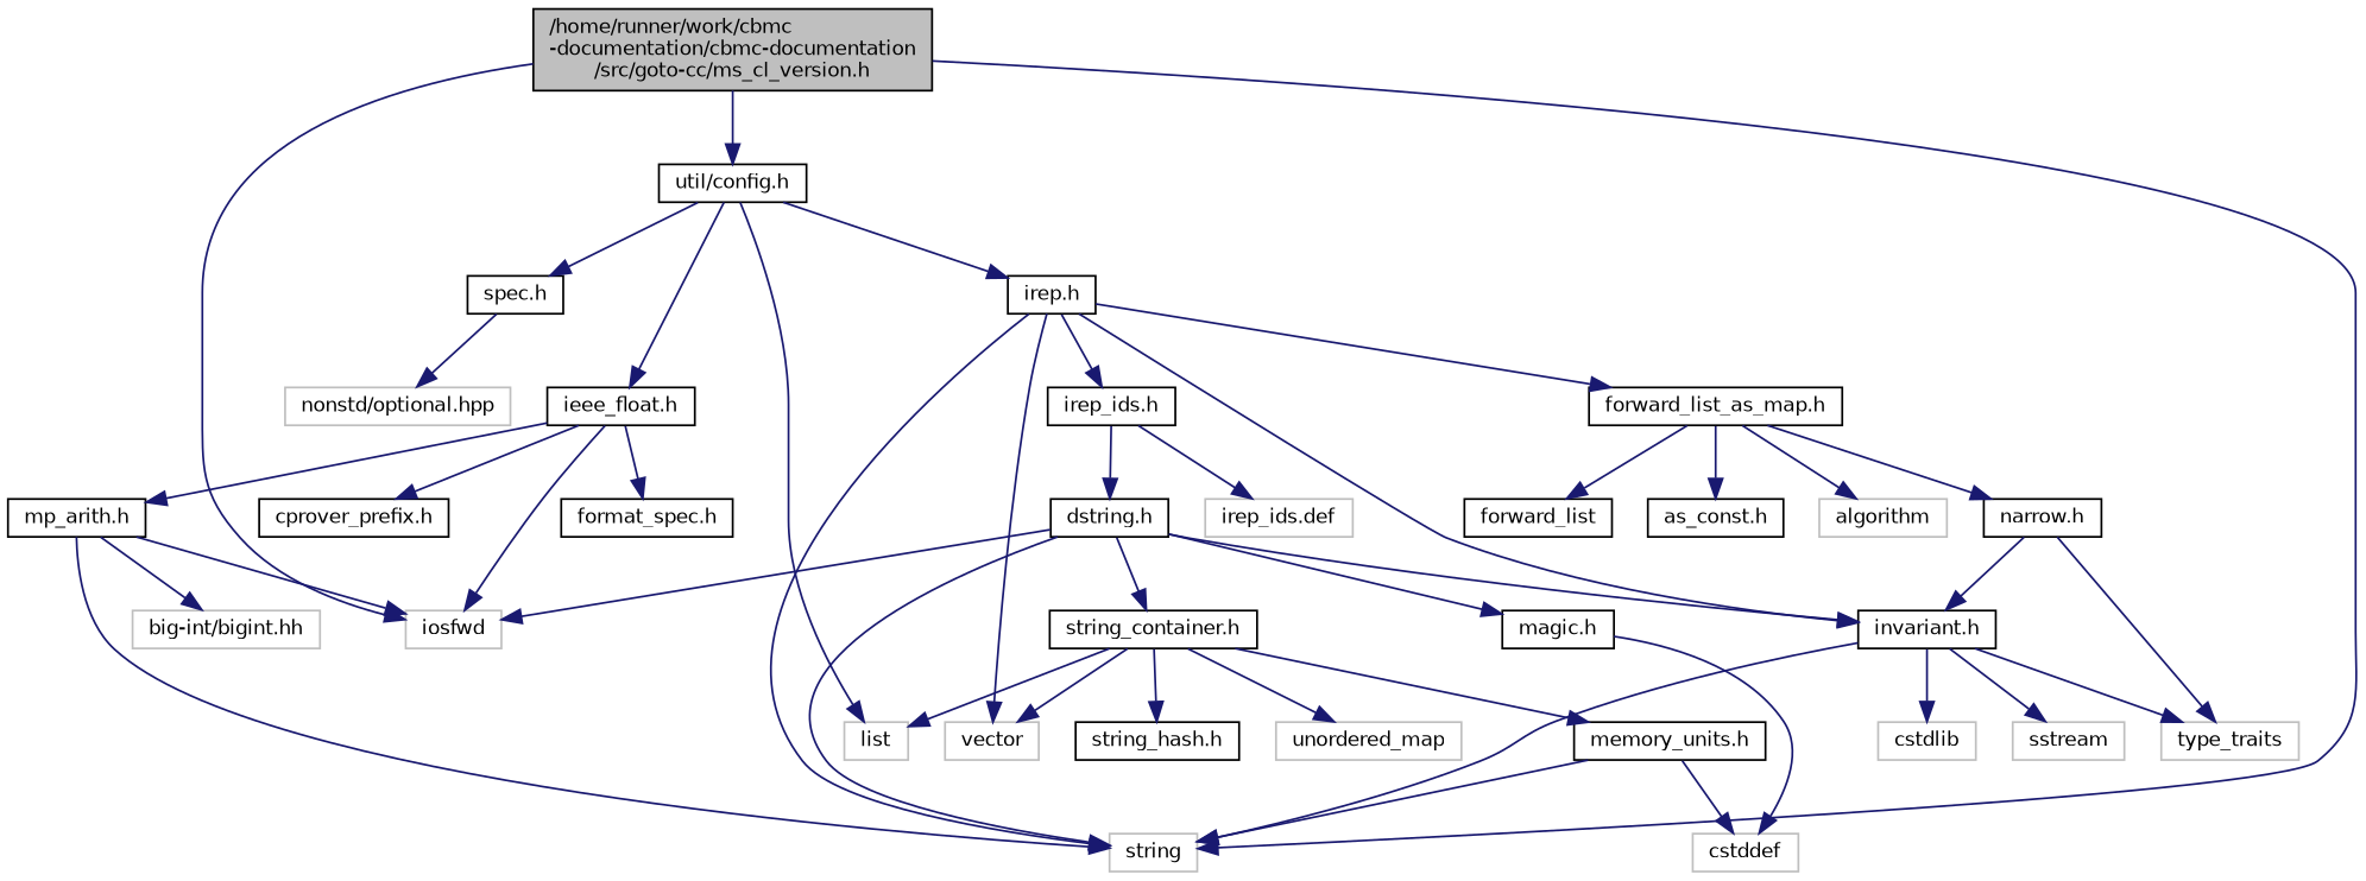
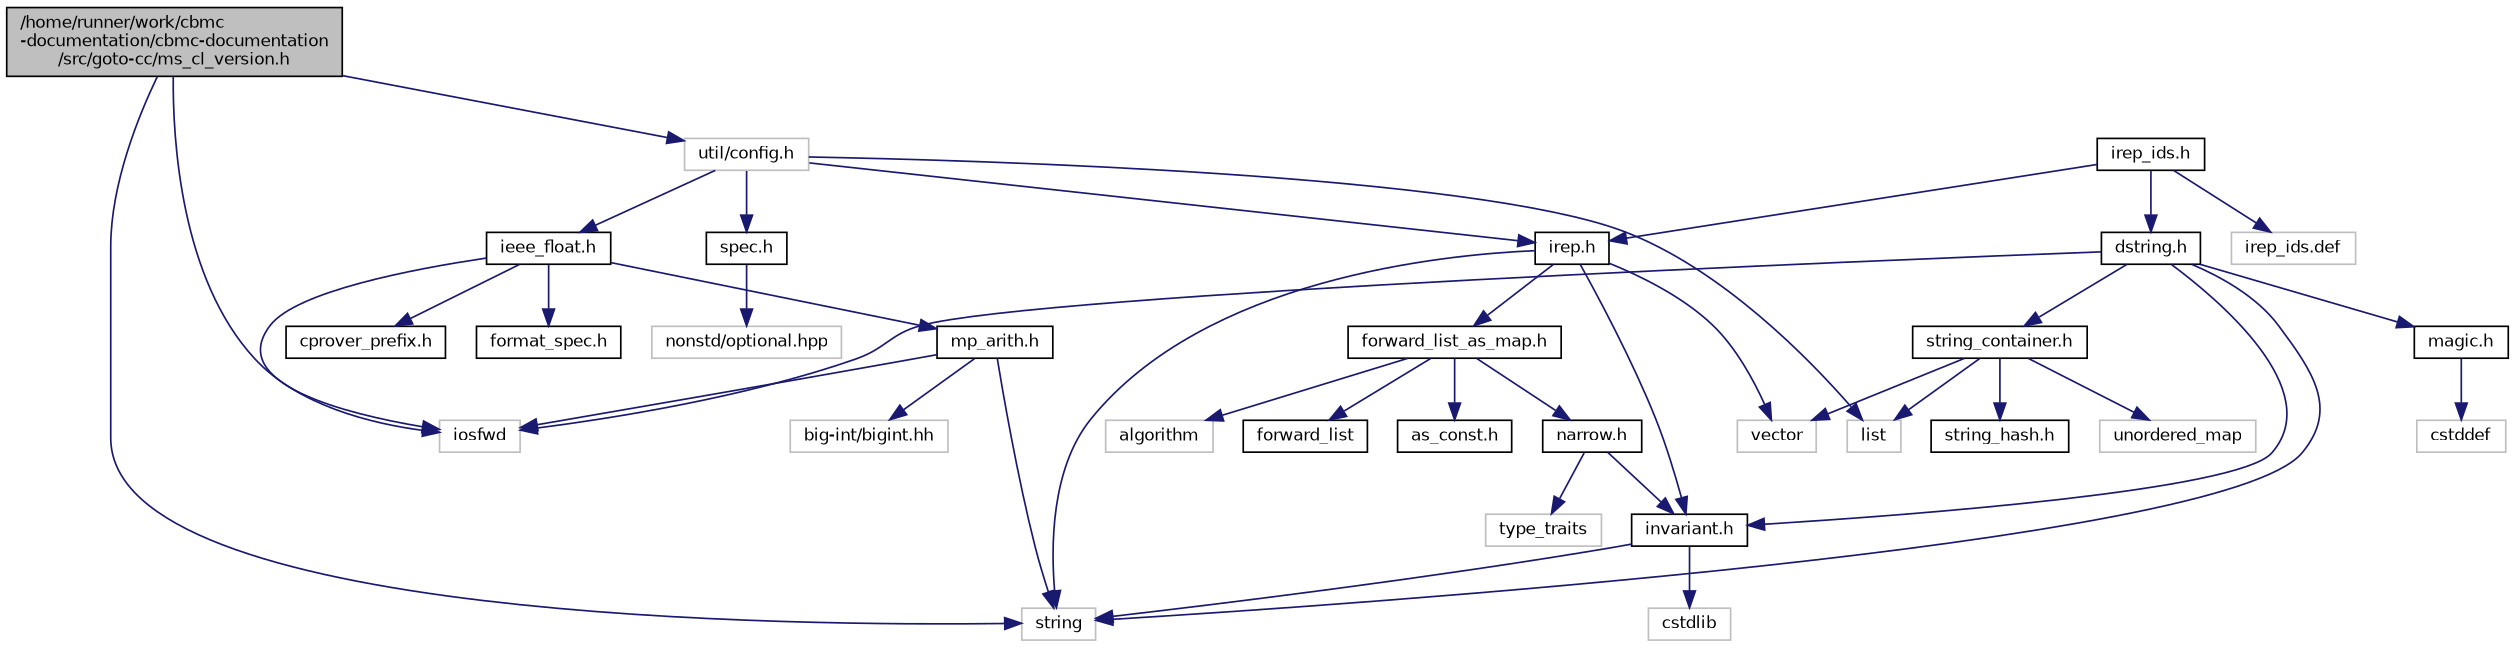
  digraph {
    node [color=black fontname=Helvetica fontsize=10 shape=record]
    edge [color=midnightblue fontname=Helvetica fontsize=10 labelfontname=Helvetica labelfontsize=10 style=solid]
    n1 [fillcolor=grey75 fontcolor=black height=0.2 label="/home/runner/work/cbmc\l-documentation/cbmc-documentation\l/src/goto-cc/ms_cl_version.h" style=filled width=0.4]
    n2 [color=grey75 height=0.2 label=iosfwd width=0.4]
    n3 [color=grey75 height=0.2 label=string width=0.4]
-   n4 [height=0.2 label="util/config.h" width=0.4]
+   n4 [color=grey75 height=0.2 label="util/config.h" width=0.4]
    n5 [color=grey75 height=0.2 label=list width=0.4]
    n6 [height=0.2 label="ieee_float.h" width=0.4]
    n7 [height=0.2 label="irep.h" width=0.4]
    n8 [height=0.2 label="spec.h" width=0.4]
    n9 [height=0.2 label="mp_arith.h" width=0.4]
    n10 [height=0.2 label="format_spec.h" width=0.4]
    n11 [height=0.2 label="cprover_prefix.h" width=0.4]
    n12 [color=grey75 height=0.2 label=vector width=0.4]
    n13 [height=0.2 label="invariant.h" width=0.4]
    n14 [height=0.2 label="irep_ids.h" width=0.4]
    n15 [height=0.2 label="forward_list_as_map.h" width=0.4]
    n16 [color=grey75 height=0.2 label="nonstd/optional.hpp" width=0.4]
    n17 [color=grey75 height=0.2 label="big-int/bigint.hh" width=0.4]
    n18 [color=grey75 height=0.2 label=cstdlib width=0.4]
-   n19 [color=grey75 height=0.2 label=sstream width=0.4]
    n20 [color=grey75 height=0.2 label=type_traits width=0.4]
    n21 [height=0.2 label="dstring.h" width=0.4]
    n22 [color=grey75 height=0.2 label="irep_ids.def" width=0.4]
    n23 [color=grey75 height=0.2 label=algorithm width=0.4]
    n24 [height=0.2 label=forward_list width=0.4]
    n25 [height=0.2 label="as_const.h" width=0.4]
    n26 [height=0.2 label="narrow.h" width=0.4]
    n27 [height=0.2 label="magic.h" width=0.4]
    n28 [height=0.2 label="string_container.h" width=0.4]
    n29 [color=grey75 height=0.2 label=cstddef width=0.4]
    n30 [color=grey75 height=0.2 label=unordered_map width=0.4]
-   n31 [height=0.2 label="memory_units.h" width=0.4]
    n32 [height=0.2 label="string_hash.h" width=0.4]
    n1 -> n2
    n1 -> n3
    n1 -> n4
    n4 -> n5
    n4 -> n6
    n4 -> n7
    n4 -> n8
    n6 -> n2
    n6 -> n9
    n6 -> n10
    n6 -> n11
    n7 -> n3
    n7 -> n12
    n7 -> n13
-   n7 -> n14
+   n14 -> n7
    n7 -> n15
    n8 -> n16
    n9 -> n2
    n9 -> n3
    n9 -> n17
    n13 -> n3
    n13 -> n18
-   n13 -> n19
-   n13 -> n20
    n14 -> n21
    n14 -> n22
    n15 -> n23
    n15 -> n24
    n15 -> n25
    n15 -> n26
    n21 -> n2
    n21 -> n3
    n21 -> n13
    n21 -> n27
    n21 -> n28
    n26 -> n13
    n26 -> n20
    n27 -> n29
    n28 -> n5
    n28 -> n12
    n28 -> n30
-   n28 -> n31
    n28 -> n32
-   n31 -> n3
-   n31 -> n29
  }
